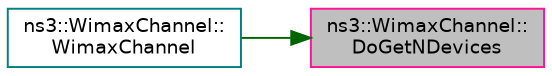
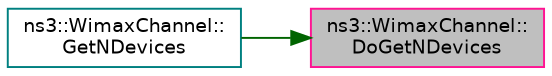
  digraph {
    rankdir=RL
    node [fontname=Helvetica fontsize=10 shape=record style=filled]
    n1 [color=deeppink fillcolor=grey75 fontcolor=black height=0.2 label="ns3::WimaxChannel::\lDoGetNDevices" width=0.4]
-   n2 [color=teal fillcolor=white height=0.2 label="ns3::WimaxChannel::\lWimaxChannel" width=0.4]
+   n2 [color=teal fillcolor=white height=0.2 label="ns3::WimaxChannel::\lGetNDevices" width=0.4]
    n1 -> n2 [color=darkgreen dir=back fontname=Helvetica fontsize=10 labelfontname=Helvetica labelfontsize=10 style=solid]
  }
